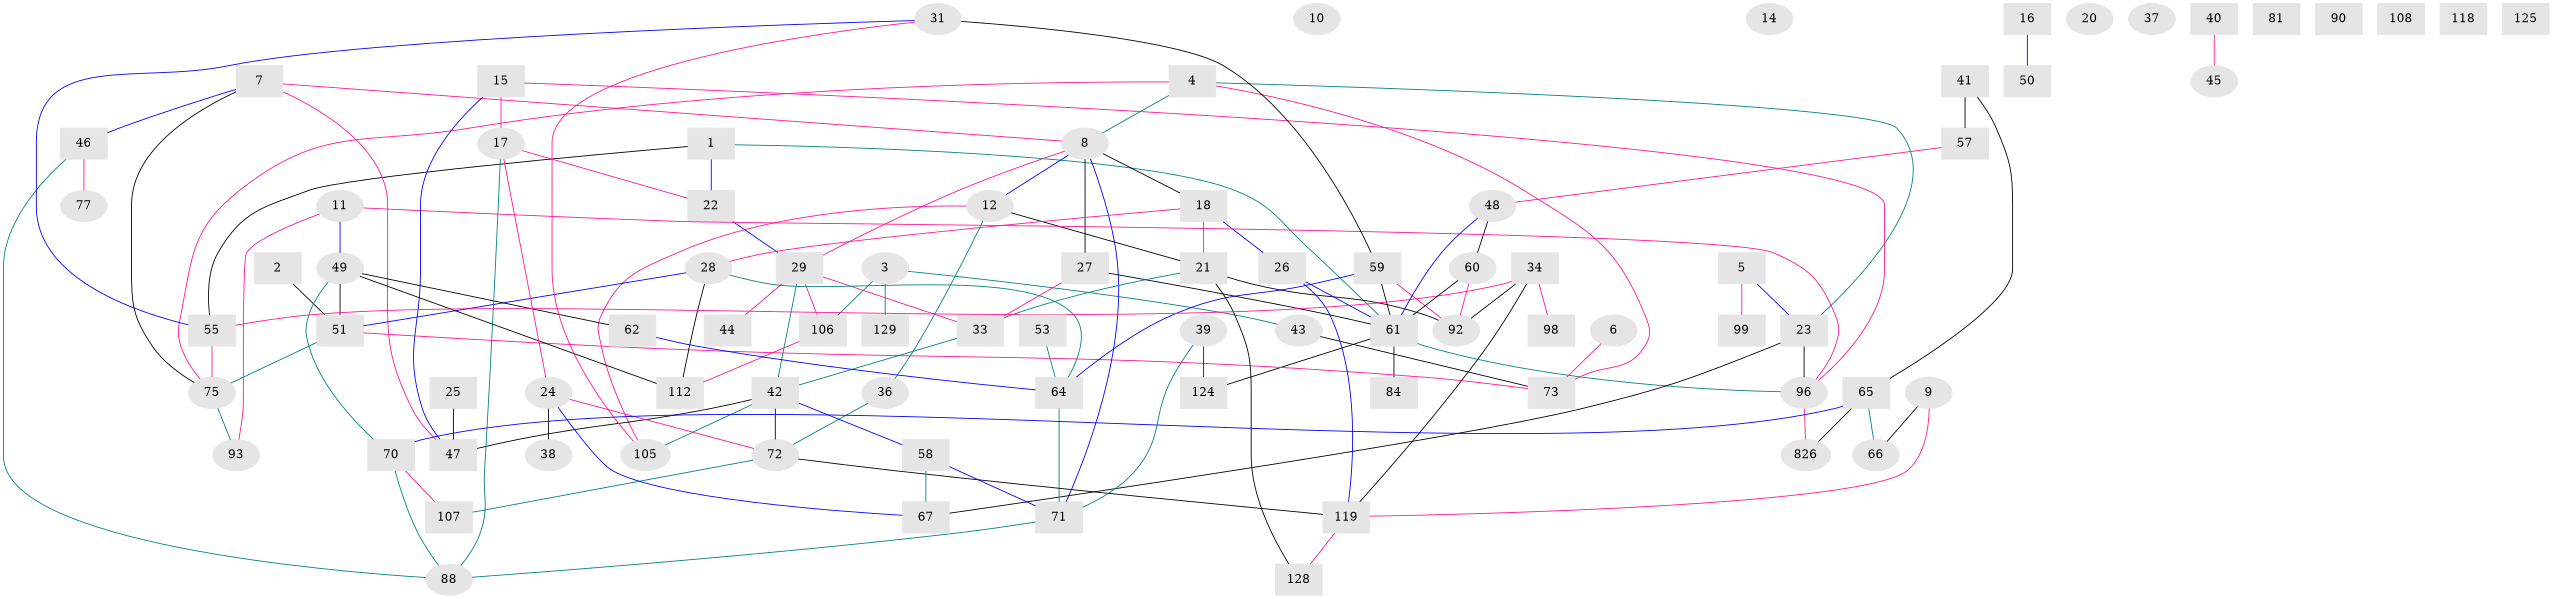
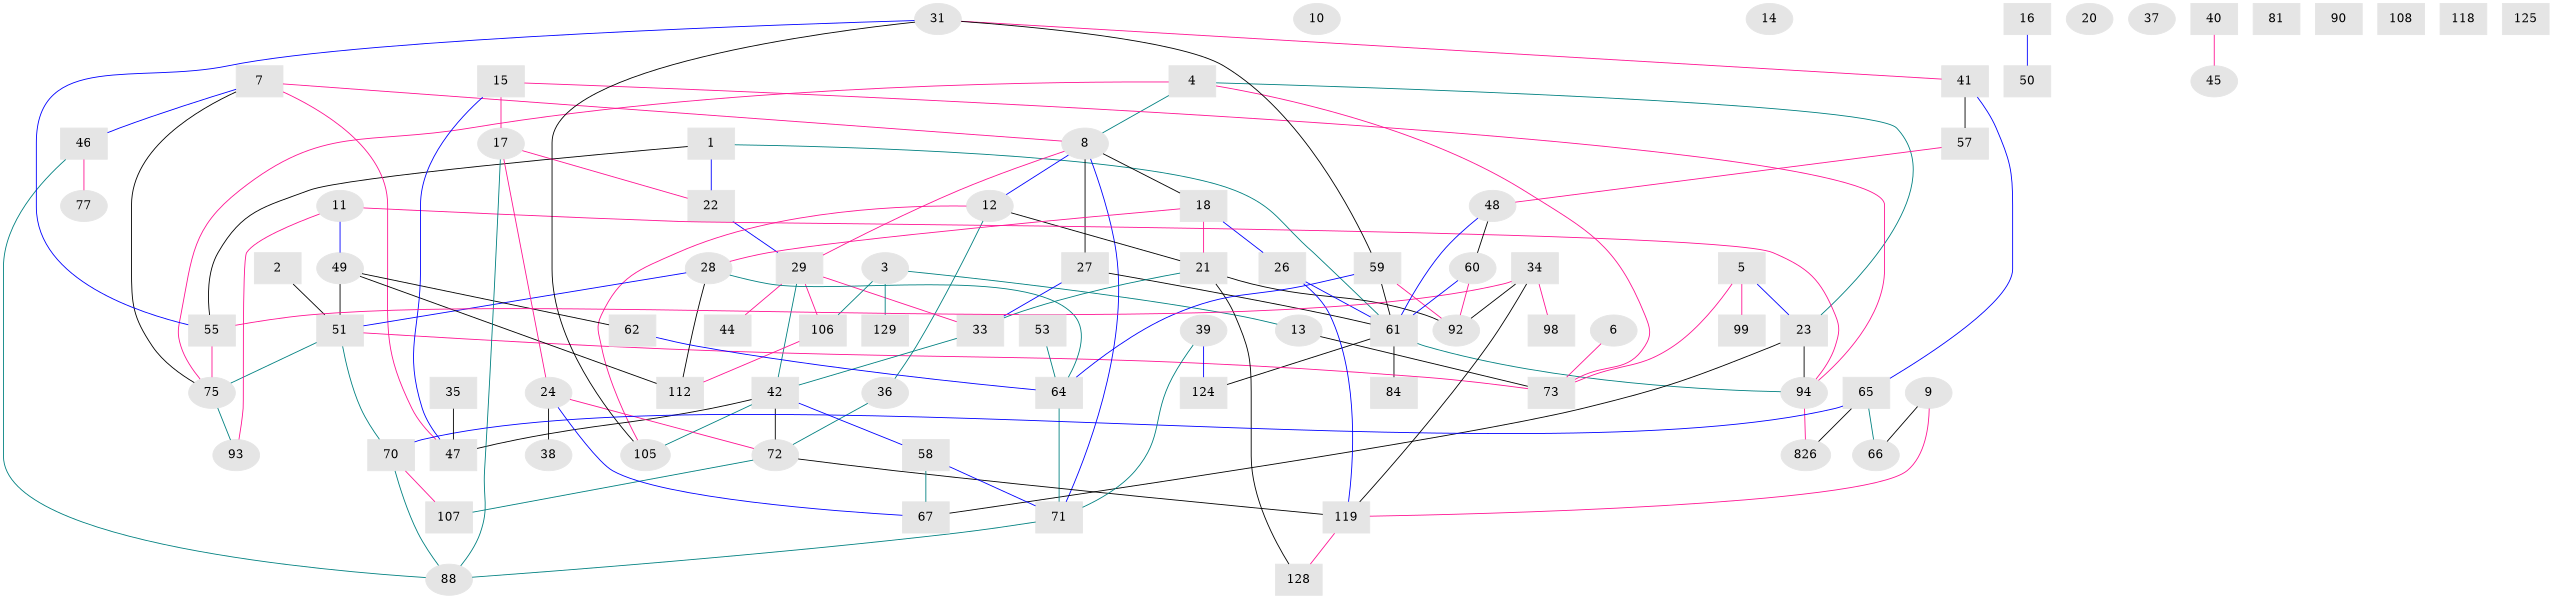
  graph {
    node [color=gray90 shape=box style=filled]
    edge [color=deeppink]
    22 [super="+32"]
    29 [super="+74"]
    1
    55 [super="+78"]
    61 [super="+69"]
    75 [shape=ellipse super="+95"]
-   94 [shape=ellipse super="+102" label=96]
+   94 [shape=ellipse super="+102"]
    124
    n9 [label=84 super="+127"]
    51 [super="+85"]
    73 [super="+113"]
    70 [super="+84"]
    2
    3 [shape=ellipse]
-   13 [shape=ellipse label=43]
+   13 [shape=ellipse]
    106
    129
    n18 [label=112]
    8 [shape=ellipse super="+111"]
    12 [shape=ellipse super="+80"]
    18
    27 [super="+97"]
    71 [super="+122"]
    4
    23 [super="+89"]
    67
    93 [shape=ellipse]
    5 [super="+30"]
    99
    6 [shape=ellipse]
    7 [super="+56"]
    46 [super="+76"]
    47 [super="+116"]
    28 [shape=ellipse super="+100"]
    64 [super="+68"]
    88 [shape=ellipse super="+103"]
    77 [shape=ellipse]
    21 [super="+123"]
    36 [shape=ellipse]
    105 [shape=ellipse]
    26
    33 [super="+43"]
    42 [super="+52"]
    44
    66 [shape=ellipse super="+82"]
    9 [shape=ellipse]
    119 [super="+121"]
    128
    10 [shape=ellipse]
    11 [shape=ellipse super="+109"]
    49 [shape=ellipse super="+54"]
    62 [super="+112"]
    n53 [label=826 shape=ellipse]
    92 [shape=ellipse]
    72 [shape=ellipse super="+91"]
    14 [shape=ellipse]
    15 [super="+19"]
    17 [shape=ellipse super="+25"]
    24 [shape=ellipse super="+117"]
    50 [super="+114"]
    16
    38 [shape=ellipse]
    20 [shape=ellipse]
    107
    58
    31 [shape=ellipse super="+63"]
    41
    59 [super="+79"]
    57
    65 [super="+101"]
    34 [super="+96"]
    98
-   35 [label=25]
+   35
    37 [shape=ellipse super="+83"]
    39 [shape=ellipse super="+120"]
    45 [shape=ellipse]
    40
    48 [shape=ellipse super="+87"]
    60 [shape=ellipse super="+104"]
    53
    81
    90 [super="+115"]
    108
    118
    125
    22 -- 29 [color=blue]
    29 -- 106
    29 -- 33
    29 -- 42 [color=teal]
    29 -- 44
    1 -- 22 [color=blue]
    1 -- 55 [color=black]
    1 -- 61 [color=teal]
    55 -- 75
    61 -- 94 [color=teal]
    61 -- 124 [color=black]
    61 -- n9 [color=black]
    75 -- 93 [color=teal]
    94 -- n53
    51 -- 75 [color=teal]
    51 -- 73
-   49 -- 70 [color=teal]
+   51 -- 70 [color=teal]
    70 -- 88 [color=teal]
    70 -- 107
    2 -- 51 [color=black]
    3 -- 13 [color=teal]
    3 -- 106 [color=teal]
    3 -- 129 [color=teal]
    13 -- 73 [color=black]
    106 -- n18
    8 -- 29
    8 -- 12 [color=blue]
    8 -- 18 [color=black]
    8 -- 27 [color=black]
    8 -- 71 [color=blue]
    12 -- 21 [color=black]
    12 -- 36 [color=teal]
    12 -- 105
    18 -- 28
    18 -- 21
    18 -- 26 [color=blue]
    27 -- 61 [color=black]
-   27 -- 33
+   27 -- 33 [color=blue]
    71 -- 88 [color=teal]
    4 -- 75
    4 -- 73
    4 -- 8 [color=teal]
    4 -- 23 [color=teal]
    23 -- 94 [color=black]
    23 -- 67 [color=black]
+   5 -- 73
    5 -- 23 [color=blue]
    5 -- 99
    6 -- 73
    7 -- 75 [color=black]
    7 -- 8
    7 -- 46 [color=blue]
    7 -- 47
    46 -- 88 [color=teal]
    46 -- 77
    28 -- 51 [color=blue]
    28 -- n18 [color=black]
    28 -- 64 [color=teal]
    64 -- 71 [color=teal]
    21 -- 33 [color=teal]
    21 -- 128 [color=black]
    21 -- 92 [color=black]
    36 -- 72 [color=teal]
    26 -- 61 [color=blue]
    26 -- 119 [color=blue]
    33 -- 42 [color=teal]
    42 -- 47 [color=black]
    42 -- 105 [color=teal]
    42 -- 72 [color=black]
    42 -- 58 [color=blue]
    9 -- 66 [color=black]
    9 -- 119
    119 -- 128
    11 -- 94
    11 -- 93
    11 -- 49 [color=blue]
    49 -- 51 [color=black]
    49 -- n18 [color=black]
    49 -- 62 [color=black]
    62 -- 64 [color=blue]
    72 -- 119 [color=black]
    72 -- 107 [color=teal]
    15 -- 94
    15 -- 47 [color=blue]
    15 -- 17
    17 -- 22
    17 -- 88 [color=teal]
    17 -- 24
    24 -- 67 [color=blue]
    24 -- 72
    24 -- 38 [color=black]
    16 -- 50 [color=blue]
    58 -- 71 [color=blue]
    58 -- 67 [color=teal]
    31 -- 55 [color=blue]
-   31 -- 105
+   31 -- 105 [color=black]
+   31 -- 41
    31 -- 59 [color=black]
    41 -- 57 [color=black]
-   41 -- 65 [color=black]
+   41 -- 65 [color=blue]
    59 -- 61 [color=black]
    59 -- 64 [color=blue]
    59 -- 92
    57 -- 48
    65 -- 70 [color=blue]
    65 -- 66 [color=teal]
    65 -- n53 [color=black]
    34 -- 55
    34 -- 119 [color=black]
    34 -- 92 [color=black]
    34 -- 98
    35 -- 47 [color=black]
    39 -- 124 [color=blue weight=2]
    39 -- 71 [color=teal]
    40 -- 45
    48 -- 61 [color=blue]
    48 -- 60 [color=black]
-   60 -- 61 [color=black]
+   60 -- 61 [color=blue]
    60 -- 92
    53 -- 64 [color=teal]
  }
